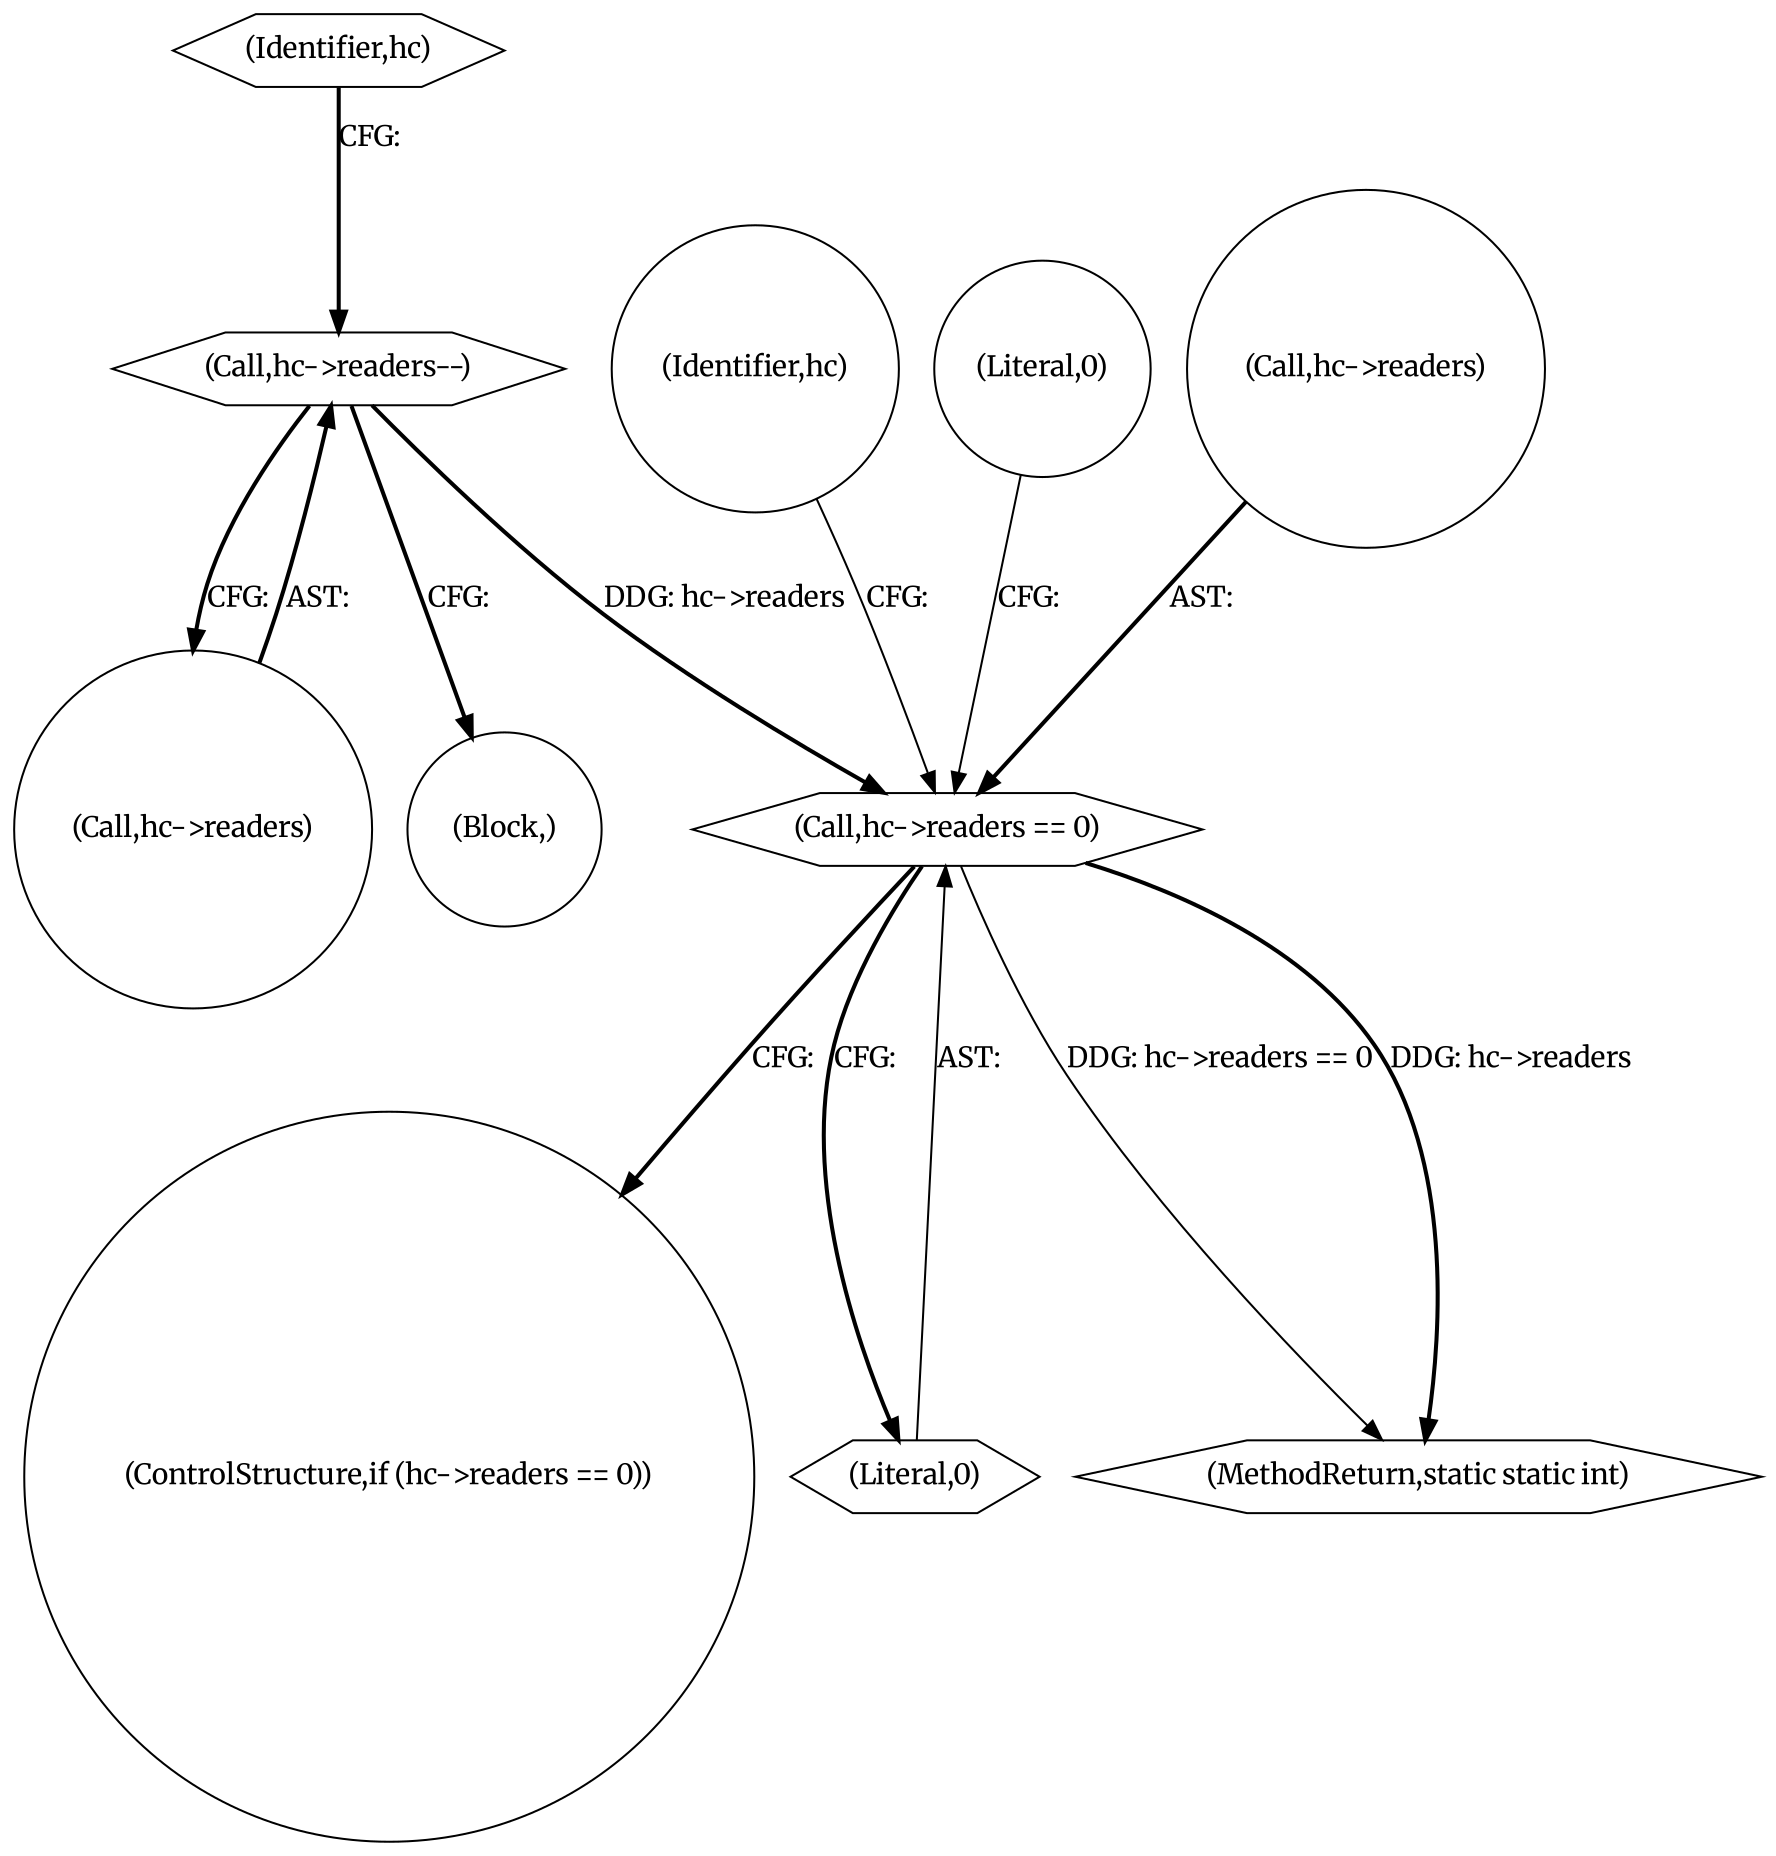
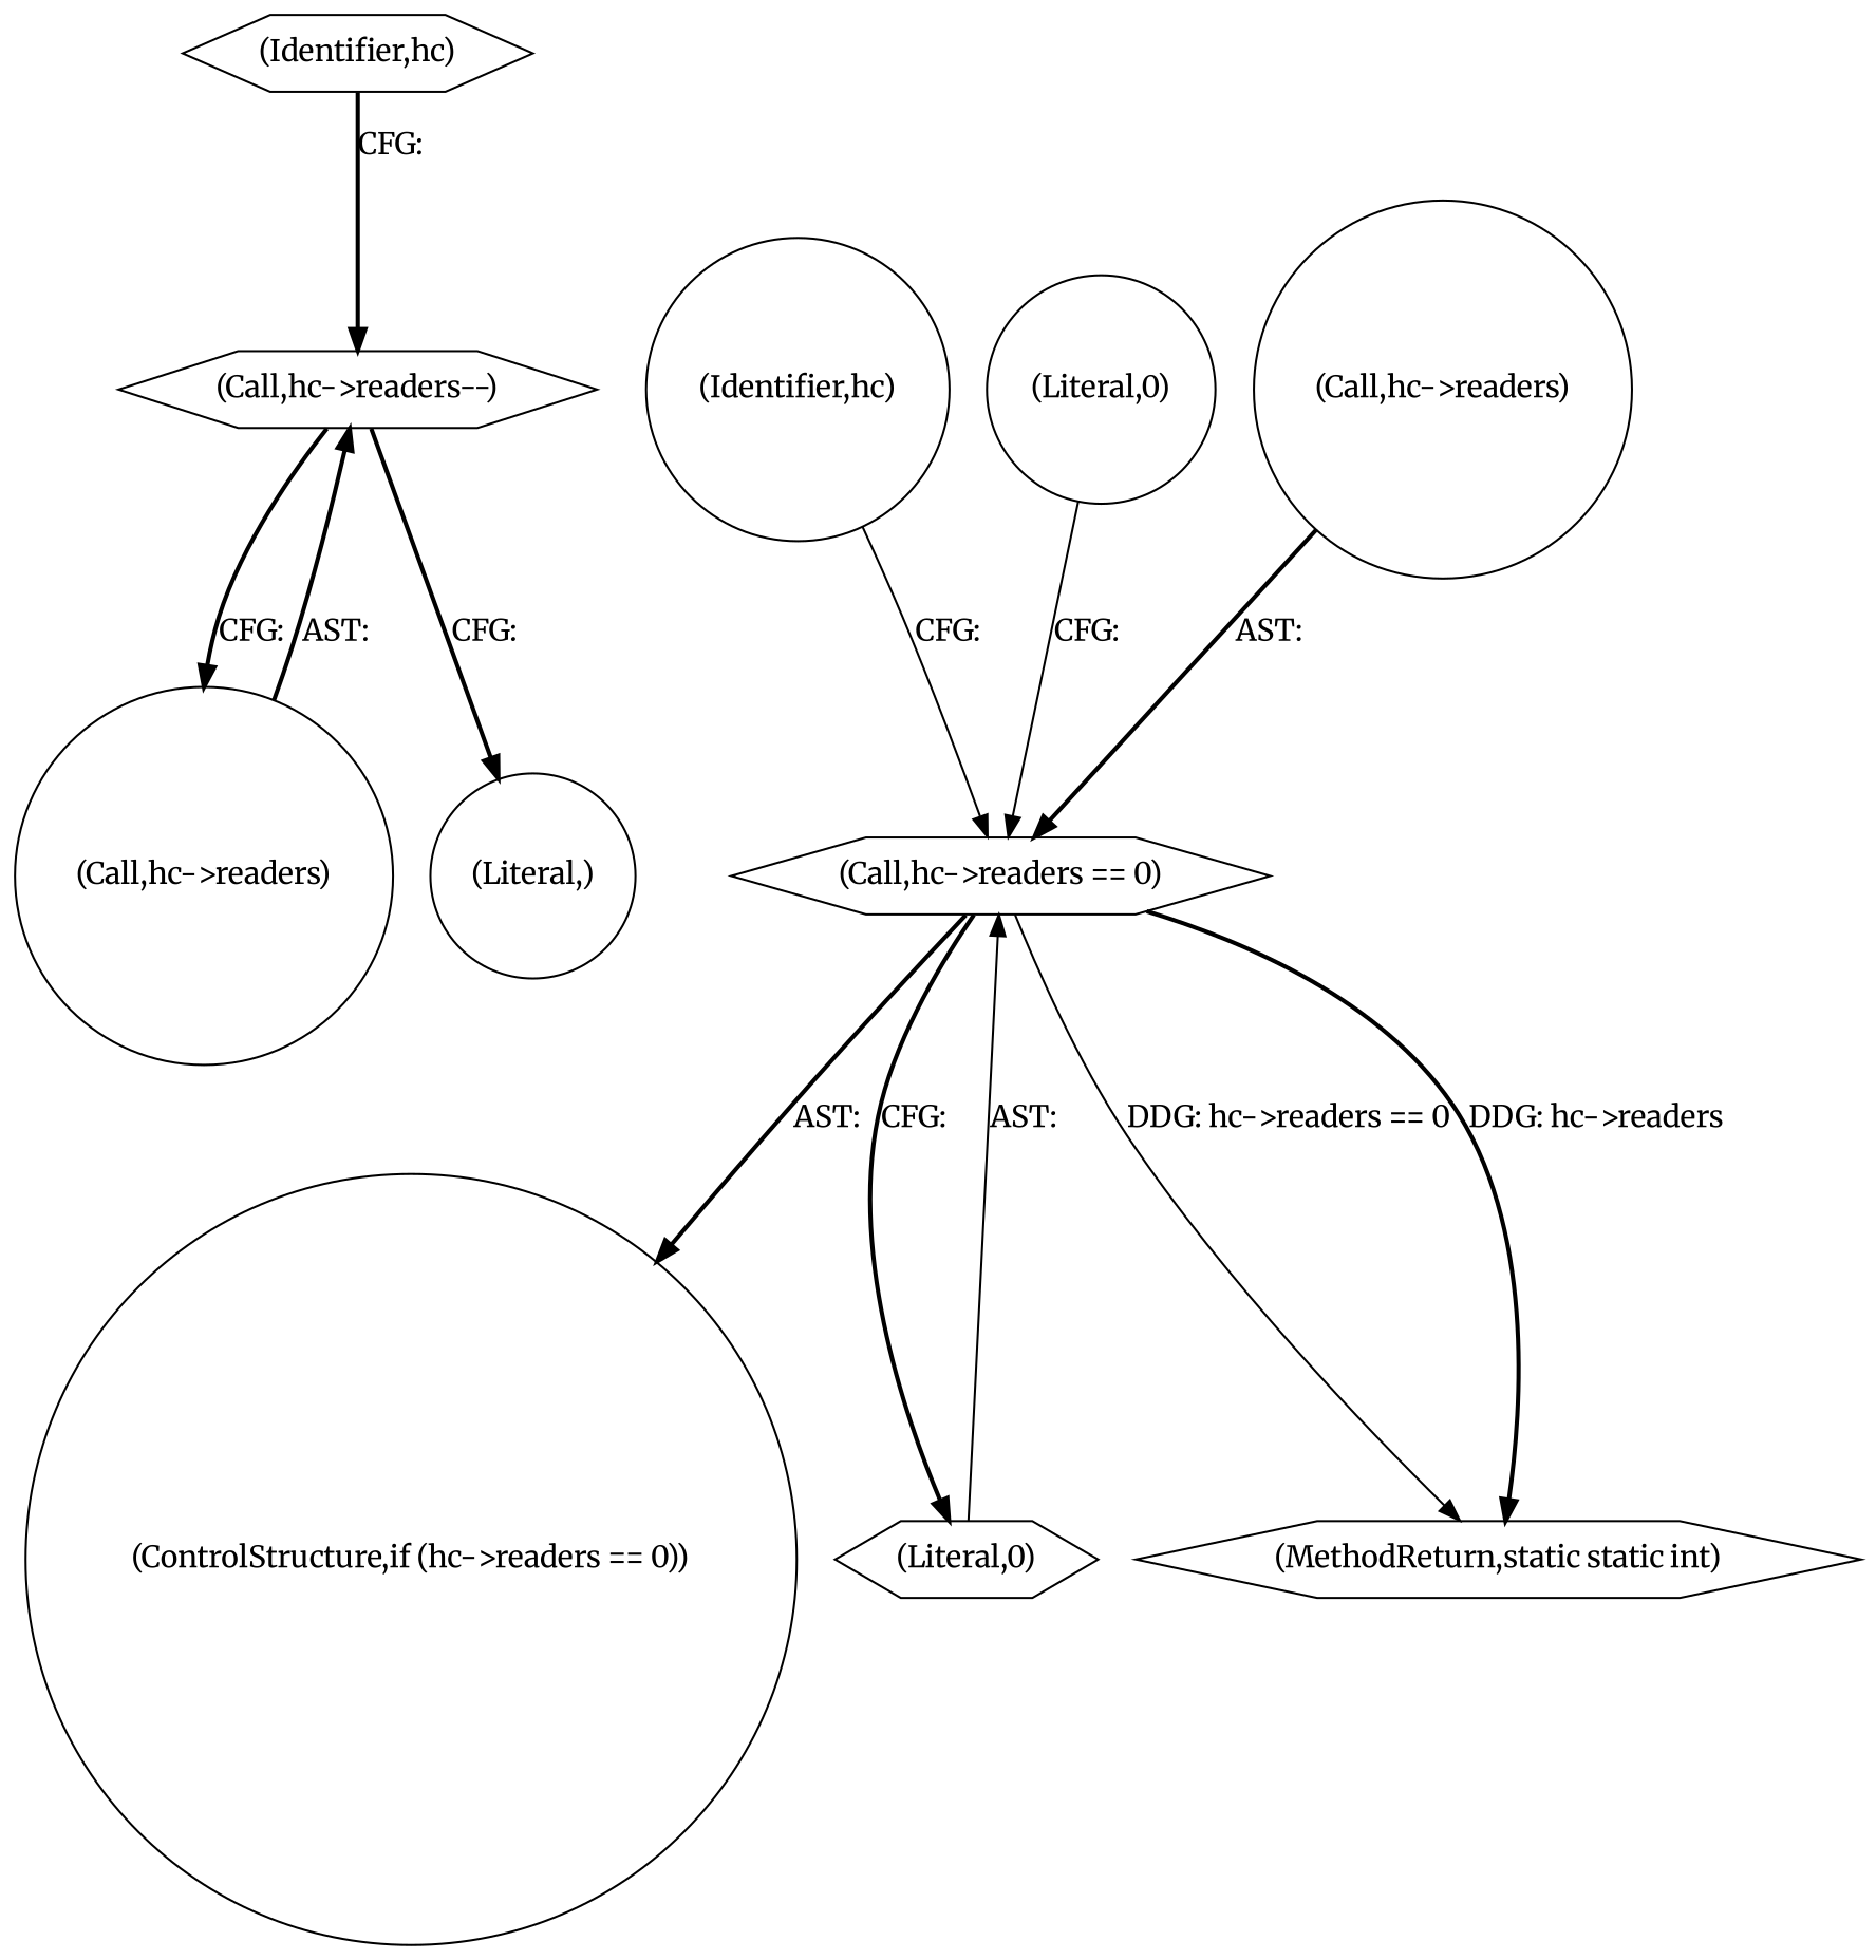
  digraph {
    fontname=Merriweather
    node [fontname=Merriweather shape=circle]
    edge [fontname=Merriweather style=bold]
    n1 [label="(Call,hc->readers == 0)" shape=hexagon]
    n2 [label="(ControlStructure,if (hc->readers == 0))"]
    n3 [label="(Literal,0)" shape=hexagon]
    n4 [label="(MethodReturn,static static int)" shape=hexagon]
    n5 [label="(Call,hc->readers--)" shape=hexagon]
    n6 [label="(Call,hc->readers)"]
-   n7 [label="(Block,)"]
+   n7 [label="(Literal,)"]
    n8 [label="(Identifier,hc)" shape=hexagon]
    n9 [label="(Identifier,hc)"]
    n10 [label="(Literal,0)"]
    n11 [label="(Call,hc->readers)"]
-   n1 -> n2 [label="CFG: "]
+   n1 -> n2 [label="AST: "]
    n1 -> n3 [label="CFG: "]
    n1 -> n4 [label="DDG: hc->readers == 0" style=solid]
    n1 -> n4 [label="DDG: hc->readers"]
    n3 -> n1 [label="AST: " style=solid]
-   n5 -> n1 [label="DDG: hc->readers"]
    n5 -> n6 [label="CFG: "]
    n5 -> n7 [label="CFG: "]
    n6 -> n5 [label="AST: "]
    n8 -> n5 [label="CFG: "]
    n9 -> n1 [label="CFG: " style=solid]
    n10 -> n1 [label="CFG: " style=solid]
    n11 -> n1 [label="AST: "]
  }
